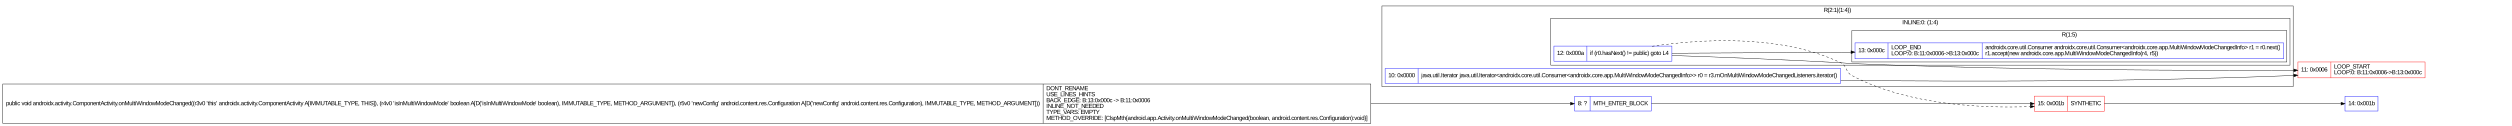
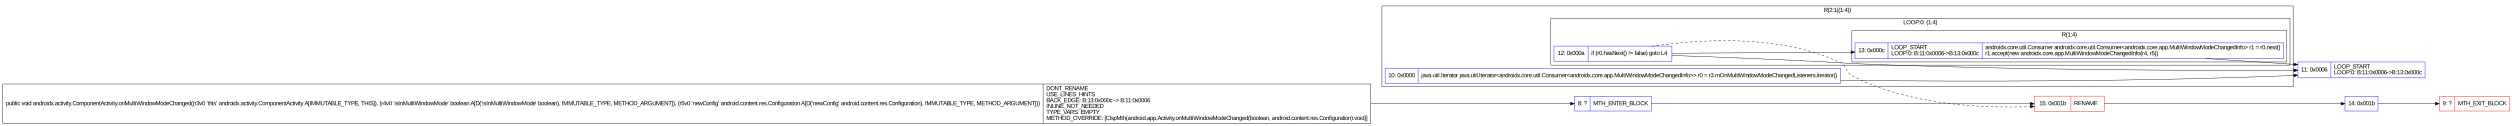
  digraph {
    fontname="Liberation Sans"
    rankdir=LR
    node [color=blue fontname="Liberation Sans" shape=record]
    edge [fontname="Liberation Sans"]
-   n1 [label="{13\:\ 0x000c|LOOP_END\lLOOP:0: B:11:0x0006\-\>B:13:0x000c\l|androidx.core.util.Consumer androidx.core.util.Consumer\<androidx.core.app.MultiWindowModeChangedInfo\> r1 = r0.next()\lr1.accept(new androidx.core.app.MultiWindowModeChangedInfo(r4, r5))\l}"]
-   n2 [label="{12\:\ 0x000a|if (r0.hasNext() != public) goto L4\l}"]
+   n1 [label="{13\:\ 0x000c|LOOP_START\lLOOP:0: B:11:0x0006\-\>B:13:0x000c\l|androidx.core.util.Consumer androidx.core.util.Consumer\<androidx.core.app.MultiWindowModeChangedInfo\> r1 = r0.next()\lr1.accept(new androidx.core.app.MultiWindowModeChangedInfo(r4, r5))\l}"]
+   n2 [label="{12\:\ 0x000a|if (r0.hasNext() != false) goto L4\l}"]
    n3 [label="{10\:\ 0x0000|java.util.Iterator java.util.Iterator\<androidx.core.util.Consumer\<androidx.core.app.MultiWindowModeChangedInfo\>\> r0 = r3.mOnMultiWindowModeChangedListeners.iterator()\l}"]
-   n4 [color=red label="{11\:\ 0x0006|LOOP_START\lLOOP:0: B:11:0x0006\-\>B:13:0x000c\l}"]
-   n5 [color=red label="{15\:\ 0x001b|SYNTHETIC\l}"]
+   n4 [label="{11\:\ 0x0006|LOOP_START\lLOOP:0: B:11:0x0006\-\>B:13:0x000c\l}"]
+   n5 [color=red label="{15\:\ 0x001b|RENAME\l}"]
    n6 [label="{14\:\ 0x001b}"]
    n7 [label="{8\:\ ?|MTH_ENTER_BLOCK\l}"]
+   n8 [color=red label="{9\:\ ?|MTH_EXIT_BLOCK\l}"]
    n9 [label="{public void androidx.activity.ComponentActivity.onMultiWindowModeChanged((r3v0 'this' androidx.activity.ComponentActivity A[IMMUTABLE_TYPE, THIS]), (r4v0 'isInMultiWindowMode' boolean A[D('isInMultiWindowMode' boolean), IMMUTABLE_TYPE, METHOD_ARGUMENT]), (r5v0 'newConfig' android.content.res.Configuration A[D('newConfig' android.content.res.Configuration), IMMUTABLE_TYPE, METHOD_ARGUMENT]))  | DONT_RENAME\lUSE_LINES_HINTS\lBACK_EDGE: B:13:0x000c \-\> B:11:0x0006\lINLINE_NOT_NEEDED\lTYPE_VARS: EMPTY\lMETHOD_OVERRIDE: [ClspMth\{android.app.Activity.onMultiWindowModeChanged(boolean, android.content.res.Configuration):void\}]\l}" color=""]
    subgraph cluster_1 {
      label="R(2:1|(1:4))"
      n3
      subgraph cluster_2 {
-       label="INLINE:0: (1:4)"
+       label="LOOP:0: (1:4)"
        n2
        subgraph cluster_3 {
-         label="R(1:5)"
+         label="R(1:4)"
          n1
        }
      }
    }
+   n1 -> n4
    n2 -> n1
    n2 -> n4
    n2 -> n5 [style=dashed]
    n3 -> n4
    n5 -> n6
+   n6 -> n8
    n7 -> n5
    n9 -> n7
  }
